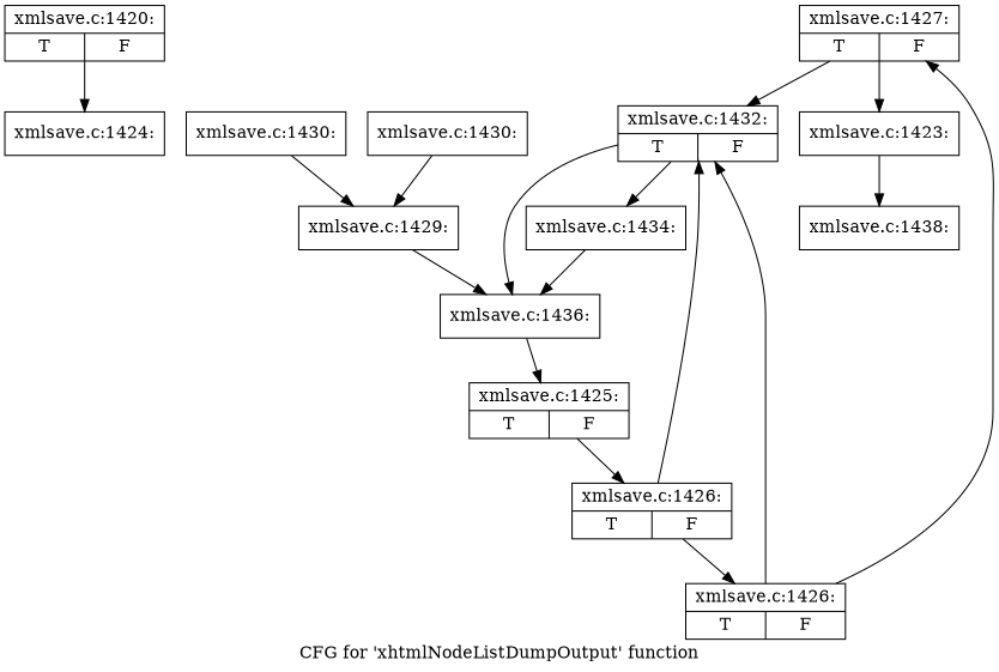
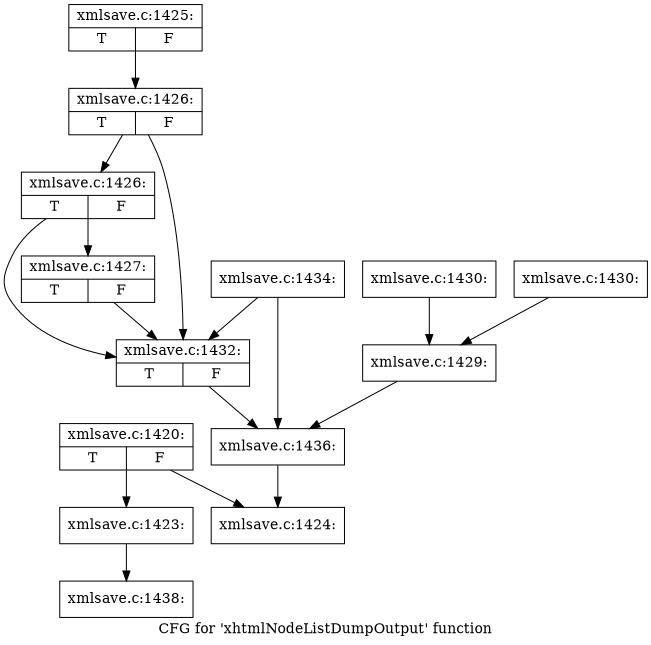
  digraph {
    label="CFG for 'xhtmlNodeListDumpOutput' function"
    node [shape=record]
    n1 [label="{xmlsave.c:1420:|{<s0>T|<s1>F}}"]
    n2 [label="{xmlsave.c:1423:}"]
    n3 [label="{xmlsave.c:1424:}"]
    n4 [label="{xmlsave.c:1438:}"]
    n5 [label="{xmlsave.c:1425:|{<s0>T|<s1>F}}"]
    n6 [label="{xmlsave.c:1426:|{<s0>T|<s1>F}}"]
    n7 [label="{xmlsave.c:1426:|{<s0>T|<s1>F}}"]
    n8 [label="{xmlsave.c:1432:|{<s0>T|<s1>F}}"]
    n9 [label="{xmlsave.c:1427:|{<s0>T|<s1>F}}"]
    n10 [label="{xmlsave.c:1434:}"]
    n11 [label="{xmlsave.c:1436:}"]
    n12 [label="{xmlsave.c:1430:}"]
    n13 [label="{xmlsave.c:1429:}"]
    n14 [label="{xmlsave.c:1430:}"]
-   n9 -> n2
+   n1 -> n2
    n1 -> n3
    n2 -> n4
    n5 -> n6
    n6 -> n7
    n6 -> n8
    n7 -> n8
    n7 -> n9
-   n8 -> n10
+   n10 -> n8
    n8 -> n11
    n9 -> n8
    n10 -> n11
-   n11 -> n5
+   n11 -> n3
    n12 -> n13
    n13 -> n11
    n14 -> n13
  }
